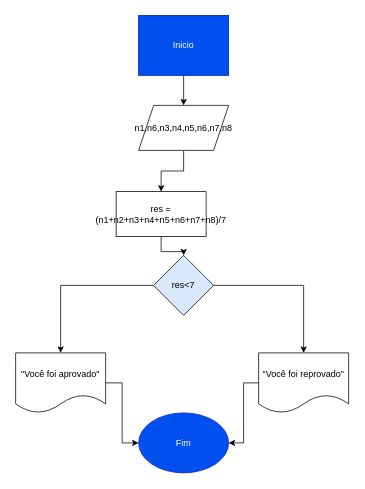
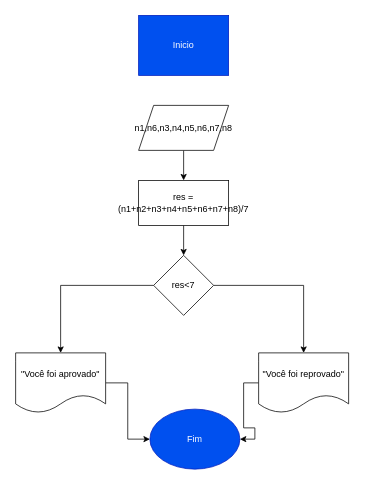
  <mxCell id="0" />
  <mxCell id="1" parent="0" />
- <mxCell id="2" value="" style="edgeStyle=orthogonalEdgeStyle;rounded=0;orthogonalLoop=1;jettySize=auto;html=1;" edge="1" parent="1" source="3" target="5"><mxGeometry relative="1" as="geometry" /></mxCell>
  <mxCell id="3" value="Inicio" style="whiteSpace=wrap;html=1;fillColor=#0050ef;fontColor=#ffffff;strokeColor=#001DBC;rounded=0;" vertex="1" parent="1"><mxGeometry x="184" y="20" width="120" height="80" as="geometry" /></mxCell>
  <mxCell id="4" value="" style="edgeStyle=orthogonalEdgeStyle;rounded=0;orthogonalLoop=1;jettySize=auto;html=1;" edge="1" parent="1" source="5" target="7"><mxGeometry relative="1" as="geometry" /></mxCell>
  <mxCell id="5" value="n1,n6,n3,n4,n5,n6,n7,n8" style="shape=parallelogram;perimeter=parallelogramPerimeter;whiteSpace=wrap;html=1;fixedSize=1;" vertex="1" parent="1"><mxGeometry x="184" y="140" width="120" height="60" as="geometry" /></mxCell>
  <mxCell id="6" value="" style="edgeStyle=orthogonalEdgeStyle;rounded=0;orthogonalLoop=1;jettySize=auto;html=1;" edge="1" parent="1" source="7" target="10"><mxGeometry relative="1" as="geometry" /></mxCell>
- <mxCell id="7" value="res =(n1+n2+n3+n4+n5+n6+n7+n8)/7" style="whiteSpace=wrap;html=1;" vertex="1" parent="1"><mxGeometry x="154" y="255" width="120" height="60" as="geometry" /></mxCell>
+ <mxCell id="7" value="res =(n1+n2+n3+n4+n5+n6+n7+n8)/7" style="whiteSpace=wrap;html=1;" vertex="1" parent="1"><mxGeometry x="184" y="240" width="120" height="60" as="geometry" /></mxCell>
  <mxCell id="8" value="" style="edgeStyle=orthogonalEdgeStyle;rounded=0;orthogonalLoop=1;jettySize=auto;html=1;" edge="1" parent="1" source="10" target="12"><mxGeometry relative="1" as="geometry" /></mxCell>
  <mxCell id="9" value="" style="edgeStyle=orthogonalEdgeStyle;rounded=0;orthogonalLoop=1;jettySize=auto;html=1;" edge="1" parent="1" source="10" target="14"><mxGeometry relative="1" as="geometry" /></mxCell>
- <mxCell id="10" value="res&amp;lt;7" style="rhombus;whiteSpace=wrap;html=1;fillColor=#dae8fc;" vertex="1" parent="1"><mxGeometry x="204" y="340" width="80" height="80" as="geometry" /></mxCell>
+ <mxCell id="10" value="res&amp;lt;7" style="rhombus;whiteSpace=wrap;html=1;" vertex="1" parent="1"><mxGeometry x="204" y="340" width="80" height="80" as="geometry" /></mxCell>
  <mxCell id="11" value="" style="edgeStyle=orthogonalEdgeStyle;rounded=0;orthogonalLoop=1;jettySize=auto;html=1;" edge="1" parent="1" source="12" target="15"><mxGeometry relative="1" as="geometry" /></mxCell>
  <mxCell id="12" value="&quot;Você foi reprovado&quot;" style="shape=document;whiteSpace=wrap;html=1;boundedLbl=1;" vertex="1" parent="1"><mxGeometry x="344" y="470" width="120" height="80" as="geometry" /></mxCell>
  <mxCell id="13" value="" style="edgeStyle=orthogonalEdgeStyle;rounded=0;orthogonalLoop=1;jettySize=auto;html=1;" edge="1" parent="1" source="14" target="15"><mxGeometry relative="1" as="geometry" /></mxCell>
  <mxCell id="14" value="&quot;Você foi aprovado&quot;" style="shape=document;whiteSpace=wrap;html=1;boundedLbl=1;" vertex="1" parent="1"><mxGeometry x="20" y="470" width="120" height="80" as="geometry" /></mxCell>
- <mxCell id="15" value="Fim" style="ellipse;whiteSpace=wrap;html=1;fillColor=#0050ef;fontColor=#ffffff;strokeColor=#001DBC;" vertex="1" parent="1"><mxGeometry x="184" y="550" width="120" height="80" as="geometry" /></mxCell>
+ <mxCell id="15" value="Fim" style="ellipse;whiteSpace=wrap;html=1;fillColor=#0050ef;fontColor=#ffffff;strokeColor=#001DBC;" vertex="1" parent="1"><mxGeometry x="199" y="545" width="120" height="80" as="geometry" /></mxCell>
